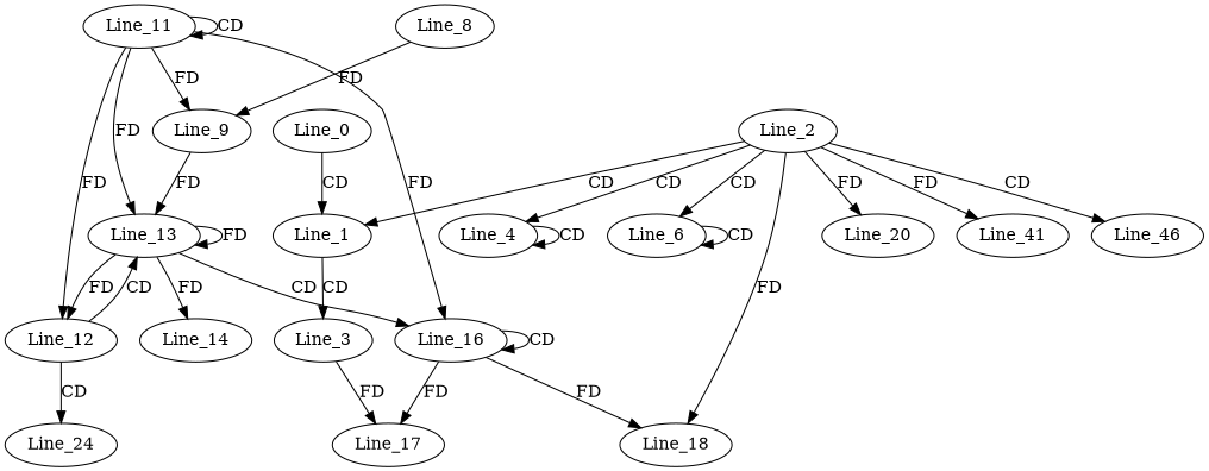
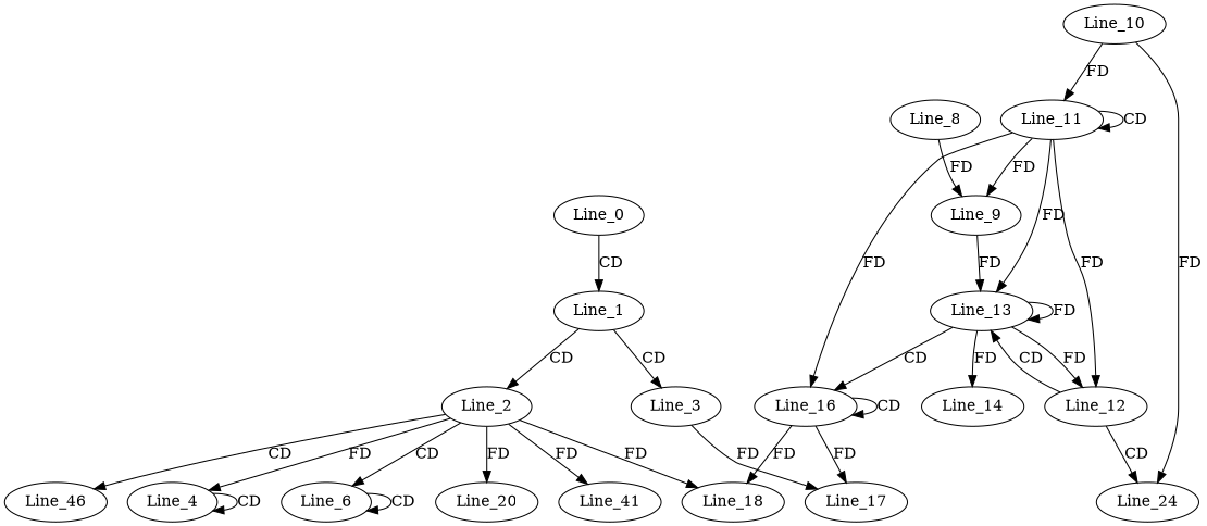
  digraph {
    Line_0
    Line_1
    Line_2
    Line_3
    Line_4
    Line_6
    Line_18
    Line_20
    Line_41
    Line_46
    Line_17
    Line_16
    Line_8
    Line_9
    Line_13
    Line_11
    Line_12
    Line_24
    Line_14
+   Line_10
    Line_0 -> Line_1 [label=CD]
-   Line_2 -> Line_1 [label=CD]
+   Line_1 -> Line_2 [label=CD]
    Line_1 -> Line_3 [label=CD]
-   Line_2 -> Line_4 [label=CD]
+   Line_2 -> Line_4 [label=FD]
    Line_2 -> Line_6 [label=CD]
    Line_2 -> Line_18 [label=FD]
    Line_2 -> Line_20 [label=FD]
    Line_2 -> Line_41 [label=FD]
    Line_2 -> Line_46 [label=CD]
    Line_3 -> Line_17 [label=FD]
    Line_4 -> Line_4 [label=CD]
    Line_6 -> Line_6 [label=CD]
    Line_16 -> Line_18 [label=FD]
    Line_16 -> Line_17 [label=FD]
    Line_16 -> Line_16 [label=CD]
    Line_8 -> Line_9 [label=FD]
    Line_9 -> Line_13 [label=FD]
    Line_13 -> Line_16 [label=CD]
    Line_13 -> Line_13 [label=FD]
    Line_13 -> Line_12 [label=FD]
    Line_13 -> Line_14 [label=FD]
    Line_11 -> Line_16 [label=FD]
    Line_11 -> Line_9 [label=FD]
    Line_11 -> Line_13 [label=FD]
    Line_11 -> Line_11 [label=CD]
    Line_11 -> Line_12 [label=FD]
    Line_12 -> Line_13 [label=CD]
    Line_12 -> Line_24 [label=CD]
+   Line_10 -> Line_11 [label=FD]
+   Line_10 -> Line_24 [label=FD]
  }
